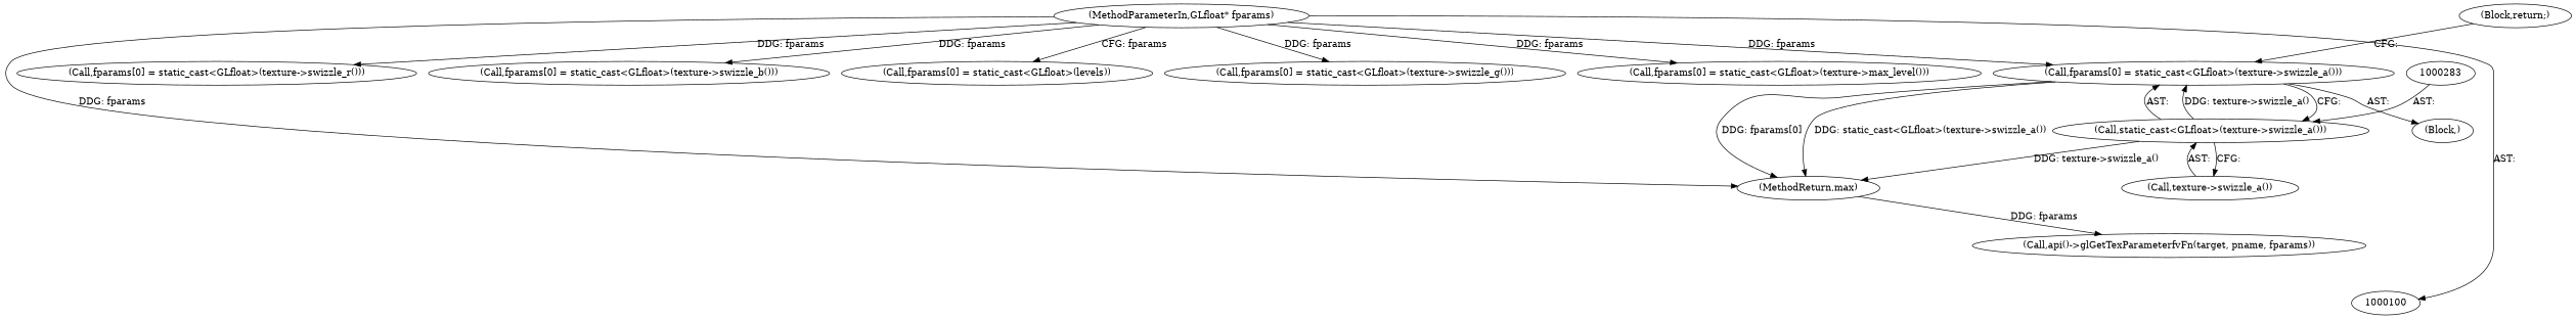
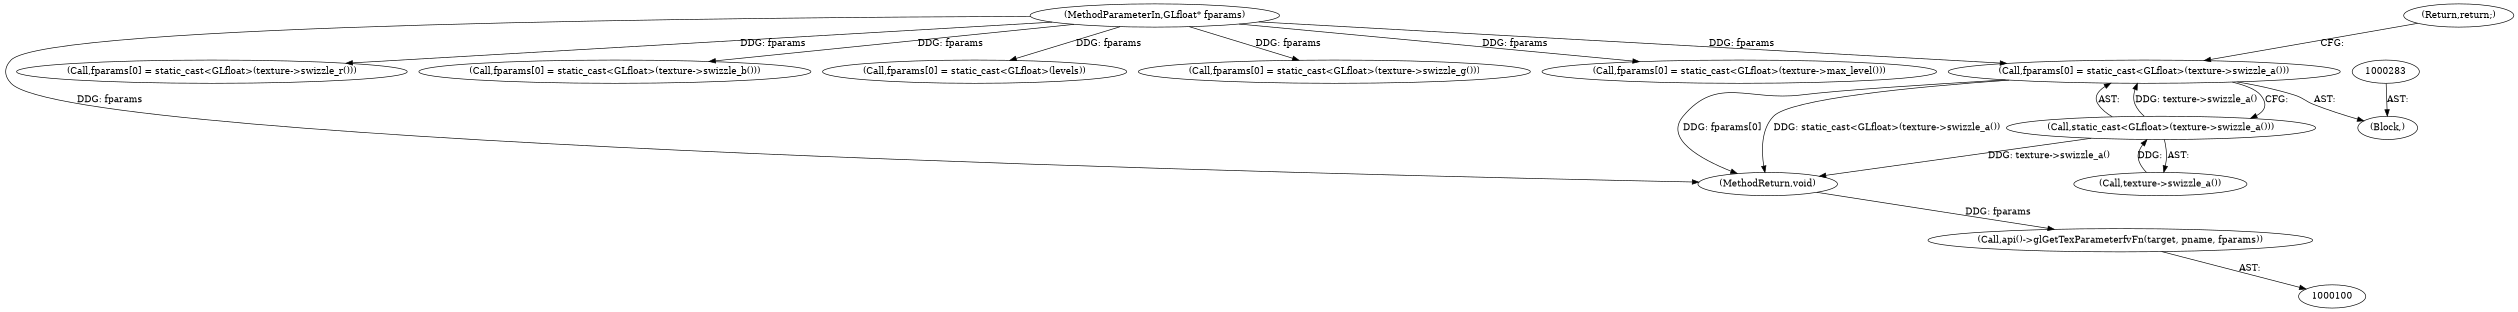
  digraph {
    n1 [label="(Call,fparams[0] = static_cast<GLfloat>(texture->swizzle_a()))"]
    n2 [label="(Call,static_cast<GLfloat>(texture->swizzle_a()))"]
-   n3 [label="(MethodReturn,max)"]
+   n3 [label="(MethodReturn,void)"]
    n4 [label="(Block,)"]
    n5 [label="(Call,texture->swizzle_a())"]
    n6 [label="(Call,api()->glGetTexParameterfvFn(target, pname, fparams))"]
    n7 [label="(MethodParameterIn,GLfloat* fparams)"]
    n8 [label="(Call,fparams[0] = static_cast<GLfloat>(texture->swizzle_r()))"]
    n9 [label="(Call,fparams[0] = static_cast<GLfloat>(texture->swizzle_b()))"]
    n10 [label="(Call,fparams[0] = static_cast<GLfloat>(levels))"]
    n11 [label="(Call,fparams[0] = static_cast<GLfloat>(texture->swizzle_g()))"]
    n12 [label="(Call,fparams[0] = static_cast<GLfloat>(texture->max_level()))"]
    1000100
-   n14 [label="(Block,return;)"]
+   n14 [label="(Return,return;)"]
    1000283
    n1 -> n2 [label="CFG: "]
    n1 -> n3 [label="DDG: static_cast<GLfloat>(texture->swizzle_a())"]
    n1 -> n3 [label="DDG: fparams[0]"]
    n1 -> n4 [label="AST: "]
    n2 -> n1 [label="AST: "]
    n2 -> n1 [label="DDG: texture->swizzle_a()"]
    n2 -> n3 [label="DDG: texture->swizzle_a()"]
-   n2 -> n5 [label="CFG: "]
+   n2 -> n5 [label="AST: "]
    n3 -> n6 [label="DDG: fparams"]
-   n5 -> n2 [label="AST: "]
+   n5 -> n2 [label="DDG: "]
    n7 -> n1 [label="DDG: fparams"]
    n7 -> n3 [label="DDG: fparams"]
    n7 -> n8 [label="DDG: fparams"]
    n7 -> n9 [label="DDG: fparams"]
-   n7 -> n10 [label="CFG: fparams"]
+   n7 -> n10 [label="DDG: fparams"]
    n7 -> n11 [label="DDG: fparams"]
    n7 -> n12 [label="DDG: fparams"]
-   n7 -> 1000100 [label="AST: "]
+   n6 -> 1000100 [label="AST: "]
    n14 -> n1 [label="CFG: "]
-   1000283 -> n2 [label="AST: "]
+   1000283 -> n4 [label="AST: "]
  }
